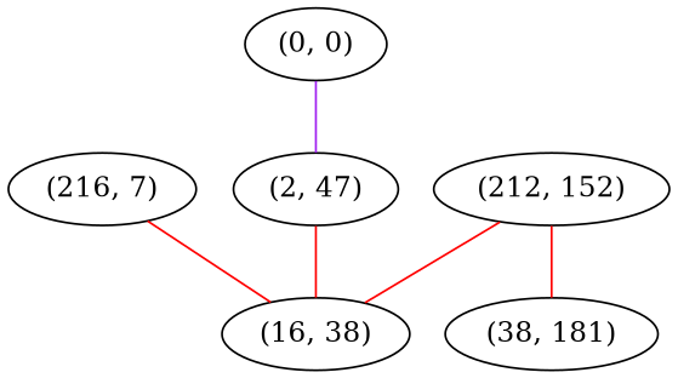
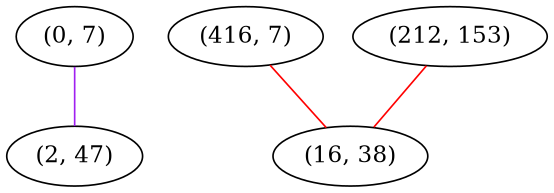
  graph {
    edge [color=red weight=1]
    n1 [label="(2, 47)"]
-   "(0, 0)"
+   "(0, 0)" [label="(0, 7)"]
    n3 [label="(16, 38)"]
-   "(216, 7)"
-   "(212, 152)"
-   "(38, 181)"
-   n1 -- n3
+   "(216, 7)" [label="(416, 7)"]
+   "(212, 152)" [label="(212, 153)"]
    "(0, 0)" -- n1 [color=purple weight=4]
    "(216, 7)" -- n3
    "(212, 152)" -- n3
-   "(212, 152)" -- "(38, 181)"
  }
